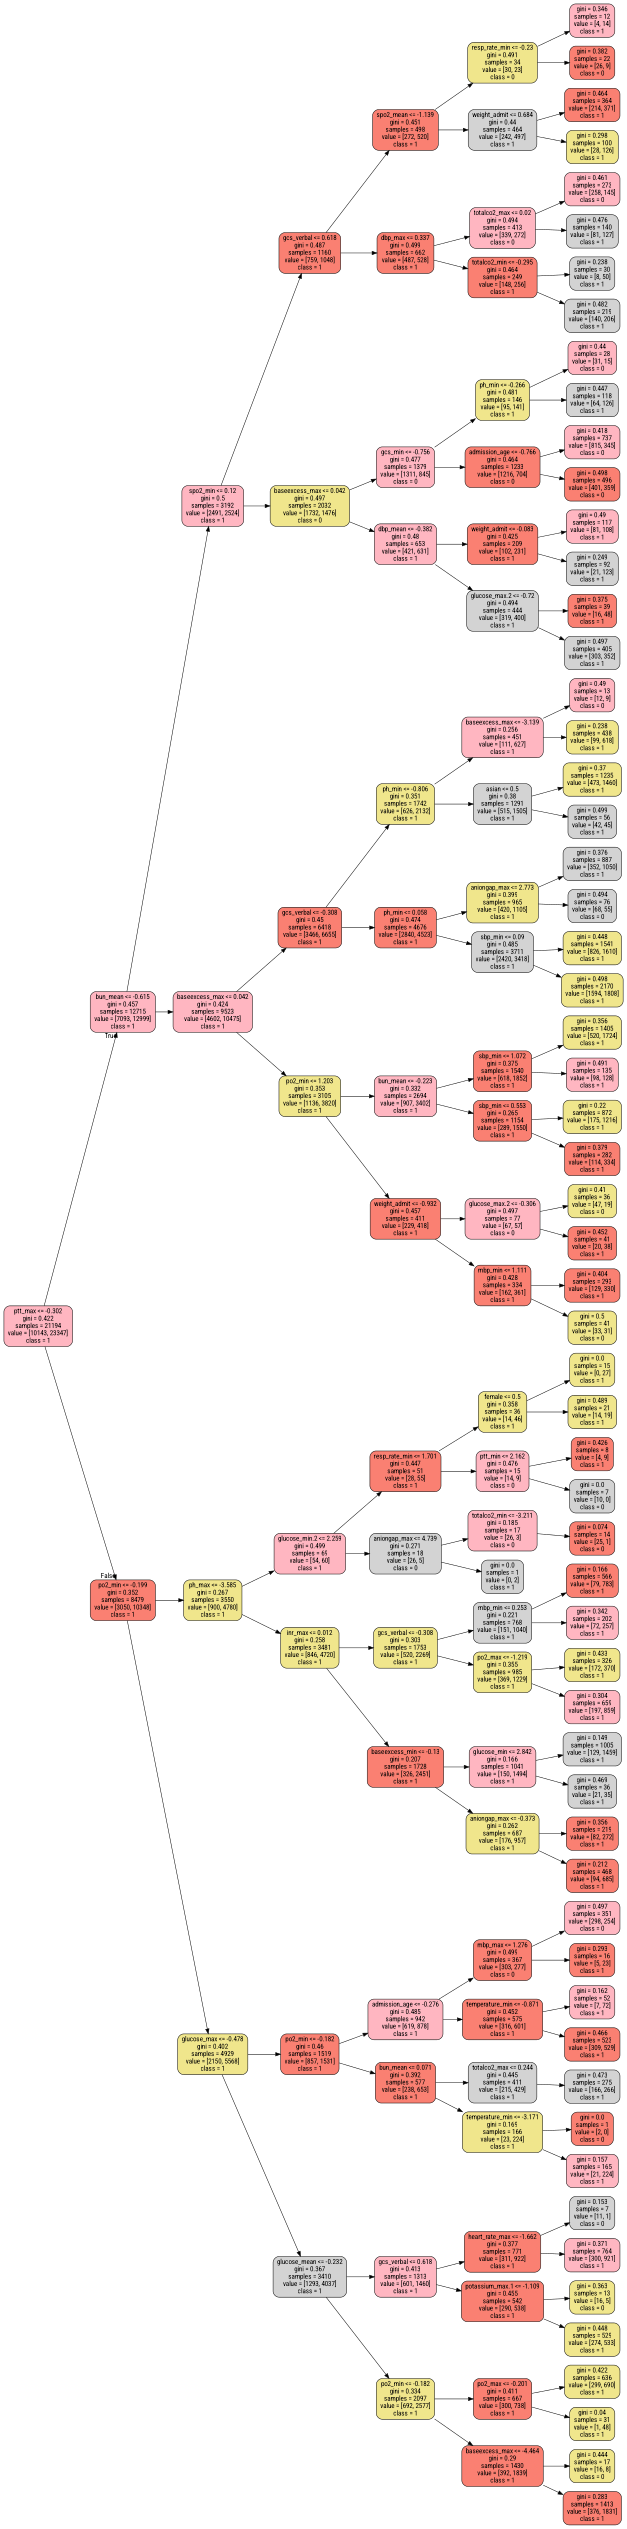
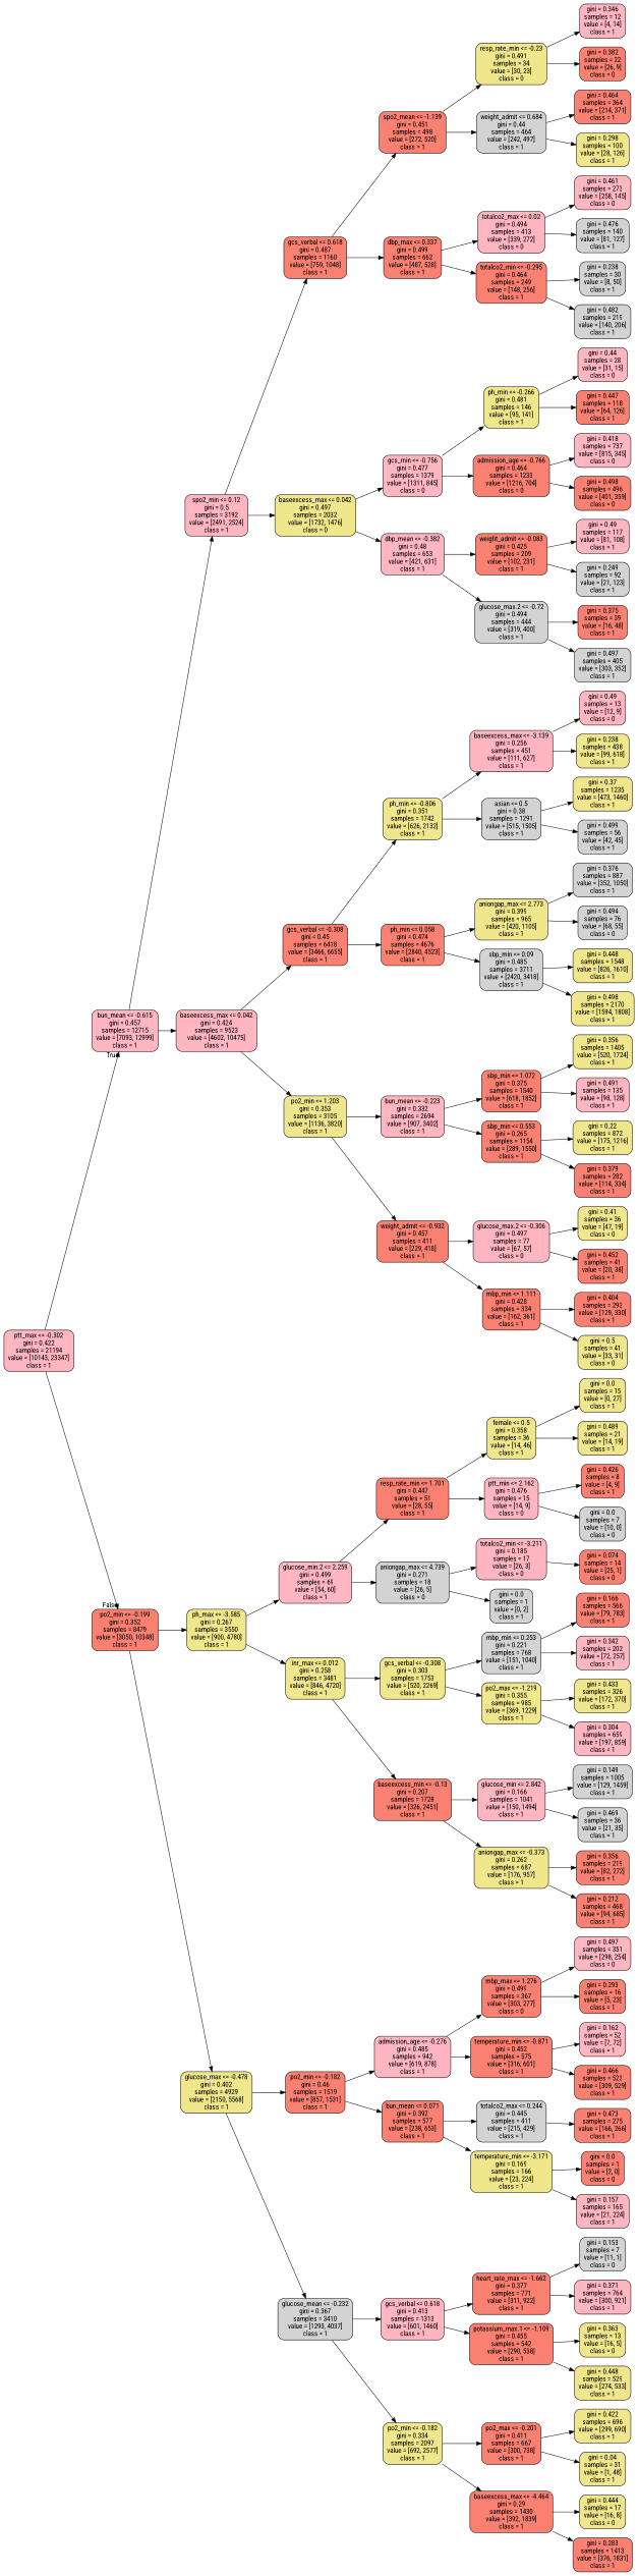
  digraph {
    fontname="Roboto Condensed"
    rankdir=LR
    node [color=black fillcolor=salmon fontname="Roboto Condensed" shape=box style="filled, rounded"]
    edge [fontname="Roboto Condensed"]
    n1 [fillcolor=lightpink label="ptt_max <= -0.302\ngini = 0.422\nsamples = 21194\nvalue = [10143, 23347]\nclass = 1"]
    n2 [fillcolor=lightpink label="bun_mean <= -0.615\ngini = 0.457\nsamples = 12715\nvalue = [7093, 12999]\nclass = 1"]
    n3 [label="po2_min <= -0.199\ngini = 0.352\nsamples = 8479\nvalue = [3050, 10348]\nclass = 1"]
    n4 [fillcolor=lightpink label="spo2_min <= 0.12\ngini = 0.5\nsamples = 3192\nvalue = [2491, 2524]\nclass = 1"]
    n5 [fillcolor=lightpink label="baseexcess_max <= 0.042\ngini = 0.424\nsamples = 9523\nvalue = [4602, 10475]\nclass = 1"]
    n6 [fillcolor=khaki label="ph_max <= -3.585\ngini = 0.267\nsamples = 3550\nvalue = [900, 4780]\nclass = 1"]
    n7 [fillcolor=khaki label="glucose_max <= -0.478\ngini = 0.402\nsamples = 4929\nvalue = [2150, 5568]\nclass = 1"]
    n8 [label="gcs_verbal <= 0.618\ngini = 0.487\nsamples = 1160\nvalue = [759, 1048]\nclass = 1"]
    n9 [fillcolor=khaki label="baseexcess_max <= 0.042\ngini = 0.497\nsamples = 2032\nvalue = [1732, 1476]\nclass = 0"]
    n10 [label="gcs_verbal <= -0.308\ngini = 0.45\nsamples = 6418\nvalue = [3466, 6655]\nclass = 1"]
    n11 [fillcolor=khaki label="po2_min <= 1.203\ngini = 0.353\nsamples = 3105\nvalue = [1136, 3820]\nclass = 1"]
    n12 [label="spo2_mean <= -1.139\ngini = 0.451\nsamples = 498\nvalue = [272, 520]\nclass = 1"]
    n13 [label="dbp_max <= 0.337\ngini = 0.499\nsamples = 662\nvalue = [487, 528]\nclass = 1"]
    n14 [fillcolor=lightpink label="gcs_min <= -0.756\ngini = 0.477\nsamples = 1379\nvalue = [1311, 845]\nclass = 0"]
    n15 [fillcolor=lightpink label="dbp_mean <= -0.382\ngini = 0.48\nsamples = 653\nvalue = [421, 631]\nclass = 1"]
    n16 [fillcolor=khaki label="resp_rate_min <= -0.23\ngini = 0.491\nsamples = 34\nvalue = [30, 23]\nclass = 0"]
    n17 [fillcolor=lightgrey label="weight_admit <= 0.684\ngini = 0.44\nsamples = 464\nvalue = [242, 497]\nclass = 1"]
    n18 [fillcolor=lightpink label="totalco2_max <= 0.02\ngini = 0.494\nsamples = 413\nvalue = [339, 272]\nclass = 0"]
    n19 [label="totalco2_min <= -0.295\ngini = 0.464\nsamples = 249\nvalue = [148, 256]\nclass = 1"]
    n20 [fillcolor=lightpink label="gini = 0.346\nsamples = 12\nvalue = [4, 14]\nclass = 1"]
    n21 [label="gini = 0.382\nsamples = 22\nvalue = [26, 9]\nclass = 0"]
    n22 [label="gini = 0.464\nsamples = 364\nvalue = [214, 371]\nclass = 1"]
    n23 [fillcolor=khaki label="gini = 0.298\nsamples = 100\nvalue = [28, 126]\nclass = 1"]
    n24 [fillcolor=lightpink label="gini = 0.461\nsamples = 273\nvalue = [258, 145]\nclass = 0"]
    n25 [fillcolor=lightgrey label="gini = 0.476\nsamples = 140\nvalue = [81, 127]\nclass = 1"]
    n26 [fillcolor=lightgrey label="gini = 0.238\nsamples = 30\nvalue = [8, 50]\nclass = 1"]
    n27 [fillcolor=lightgrey label="gini = 0.482\nsamples = 219\nvalue = [140, 206]\nclass = 1"]
    n28 [fillcolor=khaki label="ph_min <= -0.266\ngini = 0.481\nsamples = 146\nvalue = [95, 141]\nclass = 1"]
    n29 [label="admission_age <= -0.766\ngini = 0.464\nsamples = 1233\nvalue = [1216, 704]\nclass = 0"]
    n30 [label="weight_admit <= -0.083\ngini = 0.425\nsamples = 209\nvalue = [102, 231]\nclass = 1"]
    n31 [fillcolor=lightgrey label="glucose_max.2 <= -0.72\ngini = 0.494\nsamples = 444\nvalue = [319, 400]\nclass = 1"]
    n32 [fillcolor=lightpink label="gini = 0.44\nsamples = 28\nvalue = [31, 15]\nclass = 0"]
-   n33 [fillcolor=lightgrey label="gini = 0.447\nsamples = 118\nvalue = [64, 126]\nclass = 1"]
+   n33 [label="gini = 0.447\nsamples = 118\nvalue = [64, 126]\nclass = 1"]
    n34 [fillcolor=lightpink label="gini = 0.418\nsamples = 737\nvalue = [815, 345]\nclass = 0"]
    n35 [label="gini = 0.498\nsamples = 496\nvalue = [401, 359]\nclass = 0"]
    n36 [fillcolor=lightpink label="gini = 0.49\nsamples = 117\nvalue = [81, 108]\nclass = 1"]
    n37 [fillcolor=lightgrey label="gini = 0.249\nsamples = 92\nvalue = [21, 123]\nclass = 1"]
    n38 [label="gini = 0.375\nsamples = 39\nvalue = [16, 48]\nclass = 1"]
    n39 [fillcolor=lightgrey label="gini = 0.497\nsamples = 405\nvalue = [303, 352]\nclass = 1"]
    n40 [fillcolor=khaki label="ph_min <= -0.806\ngini = 0.351\nsamples = 1742\nvalue = [626, 2132]\nclass = 1"]
    n41 [label="ph_min <= 0.058\ngini = 0.474\nsamples = 4676\nvalue = [2840, 4523]\nclass = 1"]
    n42 [fillcolor=lightpink label="bun_mean <= -0.223\ngini = 0.332\nsamples = 2694\nvalue = [907, 3402]\nclass = 1"]
    n43 [label="weight_admit <= -0.932\ngini = 0.457\nsamples = 411\nvalue = [229, 418]\nclass = 1"]
    n44 [fillcolor=lightpink label="baseexcess_max <= -3.139\ngini = 0.256\nsamples = 451\nvalue = [111, 627]\nclass = 1"]
    n45 [fillcolor=lightgrey label="asian <= 0.5\ngini = 0.38\nsamples = 1291\nvalue = [515, 1505]\nclass = 1"]
    n46 [fillcolor=khaki label="aniongap_max <= 2.773\ngini = 0.399\nsamples = 965\nvalue = [420, 1105]\nclass = 1"]
    n47 [fillcolor=lightgrey label="sbp_min <= 0.09\ngini = 0.485\nsamples = 3711\nvalue = [2420, 3418]\nclass = 1"]
    n48 [fillcolor=lightpink label="gini = 0.49\nsamples = 13\nvalue = [12, 9]\nclass = 0"]
    n49 [fillcolor=khaki label="gini = 0.238\nsamples = 438\nvalue = [99, 618]\nclass = 1"]
    n50 [fillcolor=khaki label="gini = 0.37\nsamples = 1235\nvalue = [473, 1460]\nclass = 1"]
    n51 [fillcolor=lightgrey label="gini = 0.499\nsamples = 56\nvalue = [42, 45]\nclass = 1"]
    n52 [fillcolor=lightgrey label="gini = 0.376\nsamples = 887\nvalue = [352, 1050]\nclass = 1"]
    n53 [fillcolor=lightgrey label="gini = 0.494\nsamples = 76\nvalue = [68, 55]\nclass = 0"]
-   n54 [fillcolor=khaki label="gini = 0.448\nsamples = 1541\nvalue = [826, 1610]\nclass = 1"]
+   n54 [fillcolor=khaki label="gini = 0.448\nsamples = 1548\nvalue = [826, 1610]\nclass = 1"]
    n55 [fillcolor=khaki label="gini = 0.498\nsamples = 2170\nvalue = [1594, 1808]\nclass = 1"]
    n56 [label="sbp_min <= 1.072\ngini = 0.375\nsamples = 1540\nvalue = [618, 1852]\nclass = 1"]
    n57 [label="sbp_min <= 0.553\ngini = 0.265\nsamples = 1154\nvalue = [289, 1550]\nclass = 1"]
    n58 [fillcolor=lightpink label="glucose_max.2 <= -0.306\ngini = 0.497\nsamples = 77\nvalue = [67, 57]\nclass = 0"]
    n59 [label="mbp_min <= 1.111\ngini = 0.428\nsamples = 334\nvalue = [162, 361]\nclass = 1"]
    n60 [fillcolor=khaki label="gini = 0.356\nsamples = 1405\nvalue = [520, 1724]\nclass = 1"]
    n61 [fillcolor=lightpink label="gini = 0.491\nsamples = 135\nvalue = [98, 128]\nclass = 1"]
    n62 [fillcolor=khaki label="gini = 0.22\nsamples = 872\nvalue = [175, 1216]\nclass = 1"]
    n63 [label="gini = 0.379\nsamples = 282\nvalue = [114, 334]\nclass = 1"]
    n64 [fillcolor=khaki label="gini = 0.41\nsamples = 36\nvalue = [47, 19]\nclass = 0"]
    n65 [label="gini = 0.452\nsamples = 41\nvalue = [20, 38]\nclass = 1"]
    n66 [label="gini = 0.404\nsamples = 293\nvalue = [129, 330]\nclass = 1"]
    n67 [fillcolor=khaki label="gini = 0.5\nsamples = 41\nvalue = [33, 31]\nclass = 0"]
    n68 [fillcolor=lightpink label="glucose_min.2 <= 2.259\ngini = 0.499\nsamples = 69\nvalue = [54, 60]\nclass = 1"]
    n69 [fillcolor=khaki label="inr_max <= 0.012\ngini = 0.258\nsamples = 3481\nvalue = [846, 4720]\nclass = 1"]
    n70 [label="po2_min <= -0.182\ngini = 0.46\nsamples = 1519\nvalue = [857, 1531]\nclass = 1"]
    n71 [fillcolor=lightgrey label="glucose_mean <= -0.232\ngini = 0.367\nsamples = 3410\nvalue = [1293, 4037]\nclass = 1"]
    n72 [label="resp_rate_min <= 1.701\ngini = 0.447\nsamples = 51\nvalue = [28, 55]\nclass = 1"]
    n73 [fillcolor=lightgrey label="aniongap_max <= 4.739\ngini = 0.271\nsamples = 18\nvalue = [26, 5]\nclass = 0"]
    n74 [fillcolor=khaki label="gcs_verbal <= -0.308\ngini = 0.303\nsamples = 1753\nvalue = [520, 2269]\nclass = 1"]
    n75 [label="baseexcess_min <= -0.13\ngini = 0.207\nsamples = 1728\nvalue = [326, 2451]\nclass = 1"]
    n76 [fillcolor=khaki label="female <= 0.5\ngini = 0.358\nsamples = 36\nvalue = [14, 46]\nclass = 1"]
    n77 [fillcolor=lightpink label="ptt_min <= 2.162\ngini = 0.476\nsamples = 15\nvalue = [14, 9]\nclass = 0"]
    n78 [fillcolor=lightpink label="totalco2_min <= -3.211\ngini = 0.185\nsamples = 17\nvalue = [26, 3]\nclass = 0"]
    n79 [fillcolor=lightgrey label="gini = 0.0\nsamples = 1\nvalue = [0, 2]\nclass = 1"]
    n80 [fillcolor=khaki label="gini = 0.0\nsamples = 15\nvalue = [0, 27]\nclass = 1"]
    n81 [fillcolor=khaki label="gini = 0.489\nsamples = 21\nvalue = [14, 19]\nclass = 1"]
    n82 [label="gini = 0.426\nsamples = 8\nvalue = [4, 9]\nclass = 1"]
    n83 [fillcolor=lightgrey label="gini = 0.0\nsamples = 7\nvalue = [10, 0]\nclass = 0"]
    n84 [label="gini = 0.074\nsamples = 14\nvalue = [25, 1]\nclass = 0"]
    n85 [fillcolor=lightgrey label="mbp_min <= 0.253\ngini = 0.221\nsamples = 768\nvalue = [151, 1040]\nclass = 1"]
    n86 [fillcolor=khaki label="po2_max <= -1.219\ngini = 0.355\nsamples = 985\nvalue = [369, 1229]\nclass = 1"]
    n87 [fillcolor=lightpink label="glucose_min <= 2.842\ngini = 0.166\nsamples = 1041\nvalue = [150, 1494]\nclass = 1"]
    n88 [fillcolor=khaki label="aniongap_max <= -0.373\ngini = 0.262\nsamples = 687\nvalue = [176, 957]\nclass = 1"]
    n89 [label="gini = 0.166\nsamples = 566\nvalue = [79, 783]\nclass = 1"]
    n90 [fillcolor=lightpink label="gini = 0.342\nsamples = 202\nvalue = [72, 257]\nclass = 1"]
    n91 [fillcolor=khaki label="gini = 0.433\nsamples = 326\nvalue = [172, 370]\nclass = 1"]
    n92 [fillcolor=lightpink label="gini = 0.304\nsamples = 659\nvalue = [197, 859]\nclass = 1"]
    n93 [fillcolor=lightgrey label="gini = 0.149\nsamples = 1005\nvalue = [129, 1459]\nclass = 1"]
    n94 [fillcolor=lightgrey label="gini = 0.469\nsamples = 36\nvalue = [21, 35]\nclass = 1"]
    n95 [label="gini = 0.356\nsamples = 219\nvalue = [82, 272]\nclass = 1"]
    n96 [label="gini = 0.212\nsamples = 468\nvalue = [94, 685]\nclass = 1"]
    n97 [fillcolor=lightpink label="admission_age <= -0.276\ngini = 0.485\nsamples = 942\nvalue = [619, 878]\nclass = 1"]
    n98 [label="bun_mean <= 0.071\ngini = 0.392\nsamples = 577\nvalue = [238, 653]\nclass = 1"]
    n99 [fillcolor=lightpink label="gcs_verbal <= 0.618\ngini = 0.413\nsamples = 1313\nvalue = [601, 1460]\nclass = 1"]
    n100 [fillcolor=khaki label="po2_min <= -0.182\ngini = 0.334\nsamples = 2097\nvalue = [692, 2577]\nclass = 1"]
    n101 [label="mbp_max <= 1.276\ngini = 0.499\nsamples = 367\nvalue = [303, 277]\nclass = 0"]
    n102 [label="temperature_min <= -0.871\ngini = 0.452\nsamples = 575\nvalue = [316, 601]\nclass = 1"]
    n103 [fillcolor=lightgrey label="totalco2_max <= 0.244\ngini = 0.445\nsamples = 411\nvalue = [215, 429]\nclass = 1"]
    n104 [fillcolor=khaki label="temperature_min <= -3.171\ngini = 0.169\nsamples = 166\nvalue = [23, 224]\nclass = 1"]
    n105 [fillcolor=lightpink label="gini = 0.497\nsamples = 351\nvalue = [298, 254]\nclass = 0"]
    n106 [label="gini = 0.293\nsamples = 16\nvalue = [5, 23]\nclass = 1"]
    n107 [fillcolor=lightpink label="gini = 0.162\nsamples = 52\nvalue = [7, 72]\nclass = 1"]
    n108 [label="gini = 0.466\nsamples = 523\nvalue = [309, 529]\nclass = 1"]
-   n109 [fillcolor=lightgrey label="gini = 0.473\nsamples = 275\nvalue = [166, 266]\nclass = 1"]
+   n109 [label="gini = 0.473\nsamples = 275\nvalue = [166, 266]\nclass = 1"]
    n110 [label="gini = 0.0\nsamples = 1\nvalue = [2, 0]\nclass = 0"]
    n111 [fillcolor=lightpink label="gini = 0.157\nsamples = 165\nvalue = [21, 224]\nclass = 1"]
    n112 [label="heart_rate_max <= -1.662\ngini = 0.377\nsamples = 771\nvalue = [311, 922]\nclass = 1"]
    n113 [label="potassium_max.1 <= -1.109\ngini = 0.455\nsamples = 542\nvalue = [290, 538]\nclass = 1"]
    n114 [label="po2_max <= -0.201\ngini = 0.411\nsamples = 667\nvalue = [300, 738]\nclass = 1"]
    n115 [label="baseexcess_max <= -4.464\ngini = 0.29\nsamples = 1430\nvalue = [392, 1839]\nclass = 1"]
    n116 [fillcolor=lightgrey label="gini = 0.153\nsamples = 7\nvalue = [11, 1]\nclass = 0"]
    n117 [fillcolor=lightpink label="gini = 0.371\nsamples = 764\nvalue = [300, 921]\nclass = 1"]
    n118 [fillcolor=khaki label="gini = 0.363\nsamples = 13\nvalue = [16, 5]\nclass = 0"]
    n119 [fillcolor=khaki label="gini = 0.448\nsamples = 529\nvalue = [274, 533]\nclass = 1"]
-   n120 [fillcolor=khaki label="gini = 0.422\nsamples = 636\nvalue = [299, 690]\nclass = 1"]
+   n120 [fillcolor=khaki label="gini = 0.422\nsamples = 696\nvalue = [299, 690]\nclass = 1"]
    n121 [fillcolor=khaki label="gini = 0.04\nsamples = 31\nvalue = [1, 48]\nclass = 1"]
    n122 [fillcolor=khaki label="gini = 0.444\nsamples = 17\nvalue = [16, 8]\nclass = 0"]
    n123 [label="gini = 0.283\nsamples = 1413\nvalue = [376, 1831]\nclass = 1"]
    n1 -> n2 [headlabel=True labelangle=45 labeldistance=2.5]
    n1 -> n3 [headlabel=False labelangle=-45 labeldistance=2.5]
    n2 -> n4
    n2 -> n5
    n3 -> n6
    n3 -> n7
    n4 -> n8
    n4 -> n9
    n5 -> n10
    n5 -> n11
    n6 -> n68
    n6 -> n69
    n7 -> n70
    n7 -> n71
    n8 -> n12
    n8 -> n13
    n9 -> n14
    n9 -> n15
    n10 -> n40
    n10 -> n41
    n11 -> n42
    n11 -> n43
    n12 -> n16
    n12 -> n17
    n13 -> n18
    n13 -> n19
    n14 -> n28
    n14 -> n29
    n15 -> n30
    n15 -> n31
    n16 -> n20
    n16 -> n21
    n17 -> n22
    n17 -> n23
    n18 -> n24
    n18 -> n25
    n19 -> n26
    n19 -> n27
    n28 -> n32
    n28 -> n33
    n29 -> n34
    n29 -> n35
    n30 -> n36
    n30 -> n37
    n31 -> n38
    n31 -> n39
    n40 -> n44
    n40 -> n45
    n41 -> n46
    n41 -> n47
    n42 -> n56
    n42 -> n57
    n43 -> n58
    n43 -> n59
    n44 -> n48
    n44 -> n49
    n45 -> n50
    n45 -> n51
    n46 -> n52
    n46 -> n53
    n47 -> n54
    n47 -> n55
    n56 -> n60
    n56 -> n61
    n57 -> n62
    n57 -> n63
    n58 -> n64
    n58 -> n65
    n59 -> n66
    n59 -> n67
    n68 -> n72
    n68 -> n73
    n69 -> n74
    n69 -> n75
    n70 -> n97
    n70 -> n98
    n71 -> n99
    n71 -> n100
    n72 -> n76
    n72 -> n77
    n73 -> n78
    n73 -> n79
    n74 -> n85
    n74 -> n86
    n75 -> n87
    n75 -> n88
    n76 -> n80
    n76 -> n81
    n77 -> n82
    n77 -> n83
    n78 -> n84
    n85 -> n89
    n85 -> n90
    n86 -> n91
    n86 -> n92
    n87 -> n93
    n87 -> n94
    n88 -> n95
    n88 -> n96
    n97 -> n101
    n97 -> n102
    n98 -> n103
    n98 -> n104
    n99 -> n112
    n99 -> n113
    n100 -> n114
    n100 -> n115
    n101 -> n105
    n101 -> n106
    n102 -> n107
    n102 -> n108
    n103 -> n109
    n104 -> n110
    n104 -> n111
    n112 -> n116
    n112 -> n117
    n113 -> n118
    n113 -> n119
    n114 -> n120
    n114 -> n121
    n115 -> n122
    n115 -> n123
  }
